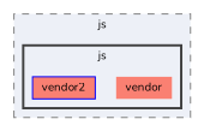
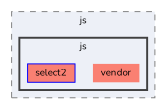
  digraph {
    compound=true
    fontname=Nunito
    node [fontname=Nunito fontsize=10 style=filled fillcolor=salmon color=blue]
    n1 [height=0.2 label=vendor shape=plaintext width=0.4]
-   n2 [height=0.2 label=vendor2 shape=box width=0.4]
+   n2 [height=0.2 label=select2 shape=box width=0.4]
    subgraph cluster_1 {
      bgcolor="#edf0f7"
      fontsize=10
      label=js
      pencolor=grey50
      style="filled,dashed"
      subgraph cluster_2 {
        bgcolor="#edf0f7"
        fontsize=10
        pencolor=grey25
        style="filled,bold"
        n1
        n2
      }
    }
  }
